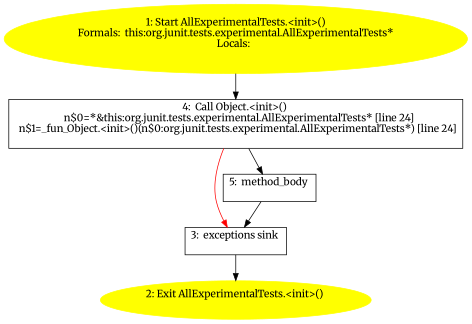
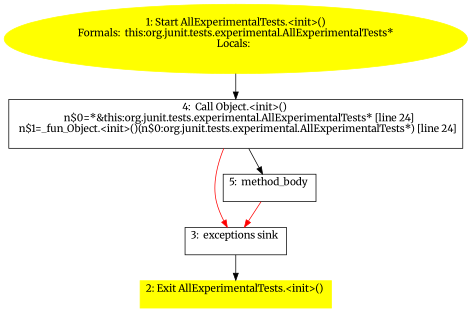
  digraph {
    fontname=Merriweather
    node [fontname=Merriweather shape=box]
    edge [fontname=Merriweather]
    n1 [color=yellow label="1: Start AllExperimentalTests.<init>()\nFormals:  this:org.junit.tests.experimental.AllExperimentalTests*\nLocals:  \n  " style=filled shape=""]
    n2 [label="4:  Call Object.<init>() \n   n$0=*&this:org.junit.tests.experimental.AllExperimentalTests* [line 24]\n  n$1=_fun_Object.<init>()(n$0:org.junit.tests.experimental.AllExperimentalTests*) [line 24]\n "]
    n3 [label="3:  exceptions sink \n  "]
    n4 [label="5:  method_body \n  "]
-   n5 [color=yellow label="2: Exit AllExperimentalTests.<init>() \n  " style=filled shape=""]
+   n5 [color=yellow label="2: Exit AllExperimentalTests.<init>() \n  " style=filled]
    n1 -> n2
    n2 -> n3 [color=red]
    n2 -> n4
    n3 -> n5
-   n4 -> n3 [color=black]
+   n4 -> n3 [color=red]
  }
